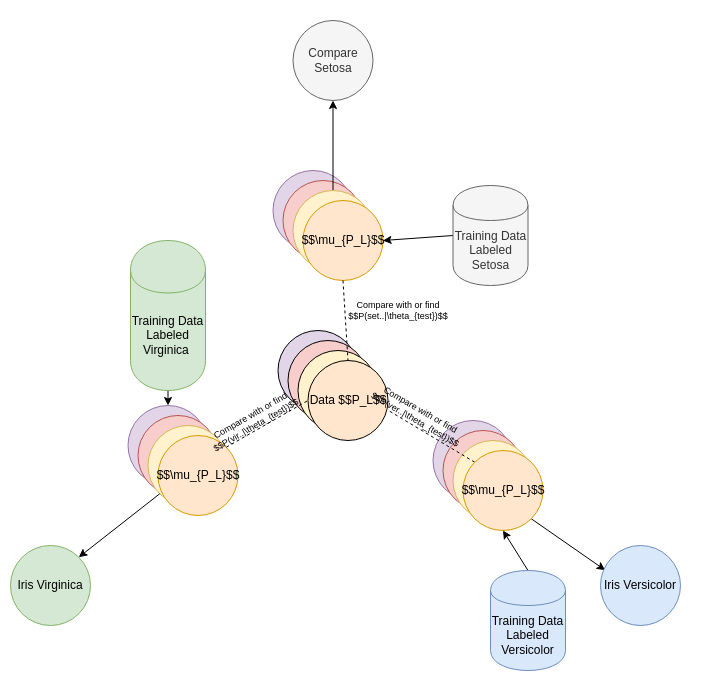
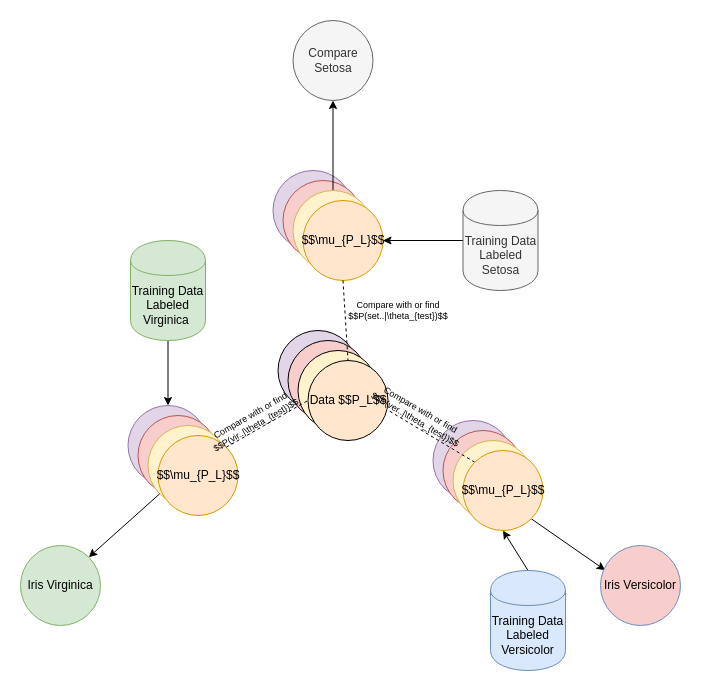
  <mxCell id="0" />
  <mxCell id="1" parent="0" />
  <mxCell id="2" value="" style="ellipse;whiteSpace=wrap;html=1;aspect=fixed;fillColor=#e1d5e7;strokeColor=#9673a6;" vertex="1" parent="1"><mxGeometry x="127.5" y="405" width="80" height="80" as="geometry" /></mxCell>
  <mxCell id="3" value="" style="ellipse;whiteSpace=wrap;html=1;aspect=fixed;fillColor=#f8cecc;strokeColor=#b85450;" vertex="1" parent="1"><mxGeometry x="137.5" y="415" width="80" height="80" as="geometry" /></mxCell>
  <mxCell id="4" value="" style="ellipse;whiteSpace=wrap;html=1;aspect=fixed;fillColor=#fff2cc;strokeColor=#d6b656;" vertex="1" parent="1"><mxGeometry x="147.5" y="425" width="80" height="80" as="geometry" /></mxCell>
  <mxCell id="5" style="edgeStyle=none;rounded=0;orthogonalLoop=1;jettySize=auto;html=1;exitX=0;exitY=1;exitDx=0;exitDy=0;entryX=1;entryY=0;entryDx=0;entryDy=0;" edge="1" parent="1" source="4" target="24"><mxGeometry relative="1" as="geometry" /></mxCell>
  <mxCell id="6" value="$$\mu_{P_L}$$" style="ellipse;whiteSpace=wrap;html=1;aspect=fixed;fillColor=#ffe6cc;strokeColor=#d79b00;" vertex="1" parent="1"><mxGeometry x="157.5" y="435" width="80" height="80" as="geometry" /></mxCell>
  <mxCell id="7" value="" style="ellipse;whiteSpace=wrap;html=1;aspect=fixed;fillColor=#e1d5e7;strokeColor=#9673a6;" vertex="1" parent="1"><mxGeometry x="272.5" y="170" width="80" height="80" as="geometry" /></mxCell>
  <mxCell id="8" value="" style="ellipse;whiteSpace=wrap;html=1;aspect=fixed;fillColor=#f8cecc;strokeColor=#b85450;" vertex="1" parent="1"><mxGeometry x="282.5" y="180" width="80" height="80" as="geometry" /></mxCell>
  <mxCell id="9" style="edgeStyle=none;rounded=0;orthogonalLoop=1;jettySize=auto;html=1;exitX=0.5;exitY=0;exitDx=0;exitDy=0;entryX=0.5;entryY=1;entryDx=0;entryDy=0;" edge="1" parent="1" source="10" target="22"><mxGeometry relative="1" as="geometry" /></mxCell>
  <mxCell id="10" value="" style="ellipse;whiteSpace=wrap;html=1;aspect=fixed;fillColor=#fff2cc;strokeColor=#d6b656;" vertex="1" parent="1"><mxGeometry x="292.5" y="190" width="80" height="80" as="geometry" /></mxCell>
  <mxCell id="11" value="$$\mu_{P_L}$$" style="ellipse;whiteSpace=wrap;html=1;aspect=fixed;fillColor=#ffe6cc;strokeColor=#d79b00;" vertex="1" parent="1"><mxGeometry x="302.5" y="200" width="80" height="80" as="geometry" /></mxCell>
  <mxCell id="12" value="" style="ellipse;whiteSpace=wrap;html=1;aspect=fixed;fillColor=#e1d5e7;strokeColor=#9673a6;" vertex="1" parent="1"><mxGeometry x="432.5" y="420" width="80" height="80" as="geometry" /></mxCell>
  <mxCell id="13" value="" style="ellipse;whiteSpace=wrap;html=1;aspect=fixed;fillColor=#f8cecc;strokeColor=#b85450;" vertex="1" parent="1"><mxGeometry x="442.5" y="430" width="80" height="80" as="geometry" /></mxCell>
  <mxCell id="14" value="" style="ellipse;whiteSpace=wrap;html=1;aspect=fixed;fillColor=#fff2cc;strokeColor=#d6b656;" vertex="1" parent="1"><mxGeometry x="452.5" y="440" width="80" height="80" as="geometry" /></mxCell>
  <mxCell id="15" style="edgeStyle=none;rounded=0;orthogonalLoop=1;jettySize=auto;html=1;exitX=0;exitY=0;exitDx=0;exitDy=0;dashed=1;endArrow=none;endFill=0;" edge="1" parent="1" source="17"><mxGeometry relative="1" as="geometry"><mxPoint x="388" y="410" as="targetPoint" /></mxGeometry></mxCell>
  <mxCell id="16" style="edgeStyle=none;rounded=0;orthogonalLoop=1;jettySize=auto;html=1;exitX=1;exitY=1;exitDx=0;exitDy=0;entryX=0.058;entryY=0.308;entryDx=0;entryDy=0;entryPerimeter=0;" edge="1" parent="1" source="17" target="23"><mxGeometry relative="1" as="geometry" /></mxCell>
  <mxCell id="17" value="$$\mu_{P_L}$$" style="ellipse;whiteSpace=wrap;html=1;aspect=fixed;fillColor=#ffe6cc;strokeColor=#d79b00;" vertex="1" parent="1"><mxGeometry x="462.5" y="450" width="80" height="80" as="geometry" /></mxCell>
  <mxCell id="18" value="" style="ellipse;whiteSpace=wrap;html=1;aspect=fixed;fillColor=#e1d5e7;strokeColor=#000000;gradientColor=none;gradientDirection=north;" vertex="1" parent="1"><mxGeometry x="277.5" y="330" width="80" height="80" as="geometry" /></mxCell>
  <mxCell id="19" value="" style="ellipse;whiteSpace=wrap;html=1;aspect=fixed;fillColor=#f8cecc;strokeColor=#000000;gradientColor=none;gradientDirection=north;" vertex="1" parent="1"><mxGeometry x="287.5" y="340" width="80" height="80" as="geometry" /></mxCell>
  <mxCell id="20" value="" style="ellipse;whiteSpace=wrap;html=1;aspect=fixed;fillColor=#fff2cc;strokeColor=#000000;gradientColor=none;gradientDirection=north;" vertex="1" parent="1"><mxGeometry x="297.5" y="350" width="80" height="80" as="geometry" /></mxCell>
  <mxCell id="21" value="Data $$P_L$$" style="ellipse;whiteSpace=wrap;html=1;aspect=fixed;fillColor=#ffe6cc;strokeColor=#000000;gradientColor=none;gradientDirection=north;" vertex="1" parent="1"><mxGeometry x="307.5" y="360" width="80" height="80" as="geometry" /></mxCell>
  <mxCell id="22" value="Compare Setosa" style="ellipse;whiteSpace=wrap;html=1;aspect=fixed;fillColor=#f5f5f5;strokeColor=#666666;fontColor=#333333;" vertex="1" parent="1"><mxGeometry x="292.5" y="20" width="80" height="80" as="geometry" /></mxCell>
- <mxCell id="23" value="Iris Versicolor" style="ellipse;whiteSpace=wrap;html=1;aspect=fixed;fillColor=#dae8fc;strokeColor=#6c8ebf;" vertex="1" parent="1"><mxGeometry x="600" y="545" width="80" height="80" as="geometry" /></mxCell>
- <mxCell id="24" value="Iris Virginica" style="ellipse;whiteSpace=wrap;html=1;aspect=fixed;fillColor=#d5e8d4;strokeColor=#82b366;" vertex="1" parent="1"><mxGeometry x="10" y="545" width="80" height="80" as="geometry" /></mxCell>
+ <mxCell id="23" value="Iris Versicolor" style="ellipse;whiteSpace=wrap;html=1;aspect=fixed;fillColor=#f8cecc;strokeColor=#6c8ebf;" vertex="1" parent="1"><mxGeometry x="600" y="545" width="80" height="80" as="geometry" /></mxCell>
+ <mxCell id="24" value="Iris Virginica" style="ellipse;whiteSpace=wrap;html=1;aspect=fixed;fillColor=#d5e8d4;strokeColor=#82b366;" vertex="1" parent="1"><mxGeometry x="20" y="545" width="80" height="80" as="geometry" /></mxCell>
  <mxCell id="25" style="edgeStyle=none;rounded=0;orthogonalLoop=1;jettySize=auto;html=1;exitX=0.5;exitY=1;exitDx=0;exitDy=0;entryX=0.5;entryY=0;entryDx=0;entryDy=0;dashed=1;shadow=0;labelBorderColor=none;endArrow=none;endFill=0;" edge="1" parent="1" source="11" target="21"><mxGeometry relative="1" as="geometry" /></mxCell>
  <mxCell id="26" style="edgeStyle=none;rounded=0;orthogonalLoop=1;jettySize=auto;html=1;exitX=1;exitY=0;exitDx=0;exitDy=0;entryX=0;entryY=0.5;entryDx=0;entryDy=0;endArrow=none;endFill=0;dashed=1;" edge="1" parent="1" source="6" target="21"><mxGeometry relative="1" as="geometry" /></mxCell>
  <mxCell id="27" style="edgeStyle=none;rounded=0;orthogonalLoop=1;jettySize=auto;html=1;exitX=0;exitY=0.5;exitDx=0;exitDy=0;entryX=1;entryY=0.5;entryDx=0;entryDy=0;" edge="1" parent="1" source="28" target="11"><mxGeometry relative="1" as="geometry" /></mxCell>
- <mxCell id="28" value="Training Data Labeled Setosa" style="shape=cylinder;whiteSpace=wrap;html=1;boundedLbl=1;backgroundOutline=1;strokeColor=#666666;fillColor=#f5f5f5;fontColor=#333333;" vertex="1" parent="1"><mxGeometry x="452.5" y="185" width="75" height="100" as="geometry" /></mxCell>
+ <mxCell id="28" value="Training Data Labeled Setosa" style="shape=cylinder;whiteSpace=wrap;html=1;boundedLbl=1;backgroundOutline=1;strokeColor=#666666;fillColor=#f5f5f5;fontColor=#333333;" vertex="1" parent="1"><mxGeometry x="462.5" y="190" width="75" height="100" as="geometry" /></mxCell>
  <mxCell id="29" style="edgeStyle=none;rounded=0;orthogonalLoop=1;jettySize=auto;html=1;exitX=0.5;exitY=0;exitDx=0;exitDy=0;entryX=0.5;entryY=1;entryDx=0;entryDy=0;" edge="1" parent="1" source="30" target="17"><mxGeometry relative="1" as="geometry" /></mxCell>
  <mxCell id="30" value="Training Data Labeled Versicolor" style="shape=cylinder;whiteSpace=wrap;html=1;boundedLbl=1;backgroundOutline=1;strokeColor=#6c8ebf;fillColor=#dae8fc;" vertex="1" parent="1"><mxGeometry x="490" y="570" width="75" height="100" as="geometry" /></mxCell>
  <mxCell id="31" style="edgeStyle=none;rounded=0;orthogonalLoop=1;jettySize=auto;html=1;exitX=0.5;exitY=1;exitDx=0;exitDy=0;entryX=0.5;entryY=0;entryDx=0;entryDy=0;" edge="1" parent="1" source="32" target="2"><mxGeometry relative="1" as="geometry" /></mxCell>
- <mxCell id="32" value="Training Data Labeled Virginica&amp;nbsp;" style="shape=cylinder;whiteSpace=wrap;html=1;boundedLbl=1;backgroundOutline=1;strokeColor=#82b366;fillColor=#d5e8d4;" vertex="1" parent="1"><mxGeometry x="130" y="240" width="75" height="150" as="geometry" /></mxCell>
+ <mxCell id="32" value="Training Data Labeled Virginica&amp;nbsp;" style="shape=cylinder;whiteSpace=wrap;html=1;boundedLbl=1;backgroundOutline=1;strokeColor=#82b366;fillColor=#d5e8d4;" vertex="1" parent="1"><mxGeometry x="130" y="240" width="75" height="100" as="geometry" /></mxCell>
  <mxCell id="33" value="Compare with or find $$P(vir..|\theta_{test})$$&lt;br style=&quot;font-size: 9px;&quot;&gt;" style="text;html=1;strokeColor=none;fillColor=none;align=center;verticalAlign=middle;whiteSpace=wrap;rounded=0;rotation=-30;fontSize=9;" vertex="1" parent="1"><mxGeometry x="207.5" y="397.5" width="90" height="45" as="geometry" /></mxCell>
  <mxCell id="34" value="Compare with or find $$P(ver..|\theta_{test})$$&lt;br style=&quot;font-size: 9px;&quot;&gt;" style="text;html=1;strokeColor=none;fillColor=none;align=center;verticalAlign=middle;whiteSpace=wrap;rounded=0;rotation=30;fontSize=9;" vertex="1" parent="1"><mxGeometry x="372.5" y="390" width="90" height="48" as="geometry" /></mxCell>
  <mxCell id="35" value="Compare with or find $$P(set..|\theta_{test})$$&lt;br style=&quot;font-size: 9px;&quot;&gt;" style="text;html=1;strokeColor=none;fillColor=none;align=center;verticalAlign=middle;whiteSpace=wrap;rounded=0;rotation=0;fontSize=9;" vertex="1" parent="1"><mxGeometry x="352.5" y="287.5" width="90" height="45" as="geometry" /></mxCell>
